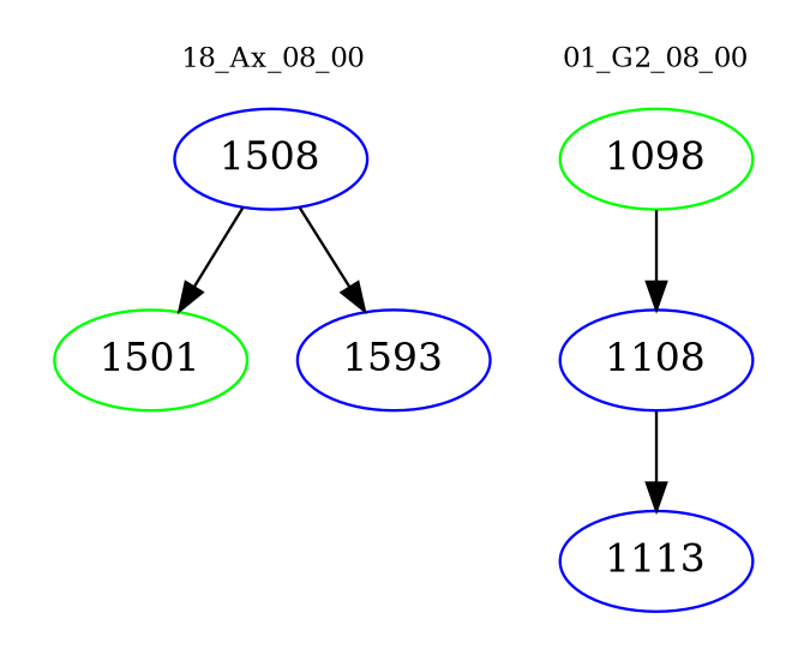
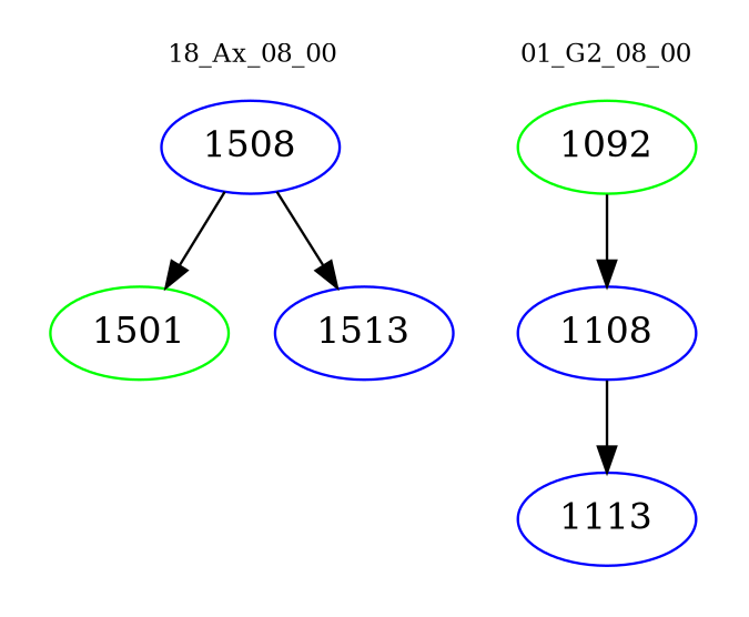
  digraph {
    node [color=blue]
    edge [color=black]
    n1 [label=1508]
    n2 [color=green label=1501]
-   n3 [label=1593]
+   n3 [label=1513]
    n4 [label=1108]
    n5 [label=1113]
-   n6 [color=green label=1098]
+   n6 [color=green label=1092]
    subgraph cluster_1 {
      color=white
      fontsize=10
      label="18_Ax_08_00"
      n1
      n2
      n3
    }
    subgraph cluster_2 {
      color=white
      fontsize=10
      label="01_G2_08_00"
      n4
      n5
      n6
    }
    n1 -> n2
    n1 -> n3
    n4 -> n5
    n6 -> n4
  }
